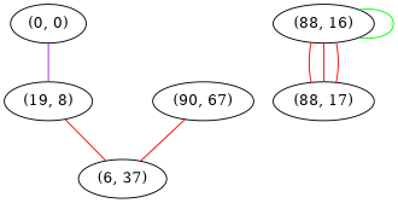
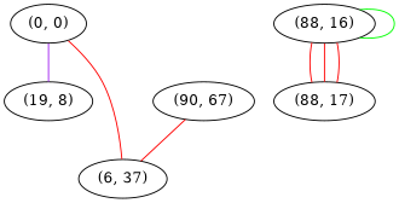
  graph {
    edge [color=red weight=1]
    n1 [label="(19, 8)"]
    "(0, 0)"
    "(6, 37)"
    "(88, 16)"
    "(88, 17)"
    "(90, 67)"
-   n1 -- "(6, 37)"
+   "(0, 0)" -- "(6, 37)"
    "(0, 0)" -- n1 [color=purple weight=4]
    "(88, 16)" -- "(88, 16)" [color=green weight=2]
    "(88, 16)" -- "(88, 17)"
    "(88, 16)" -- "(88, 17)"
    "(88, 16)" -- "(88, 17)"
    "(90, 67)" -- "(6, 37)"
  }
